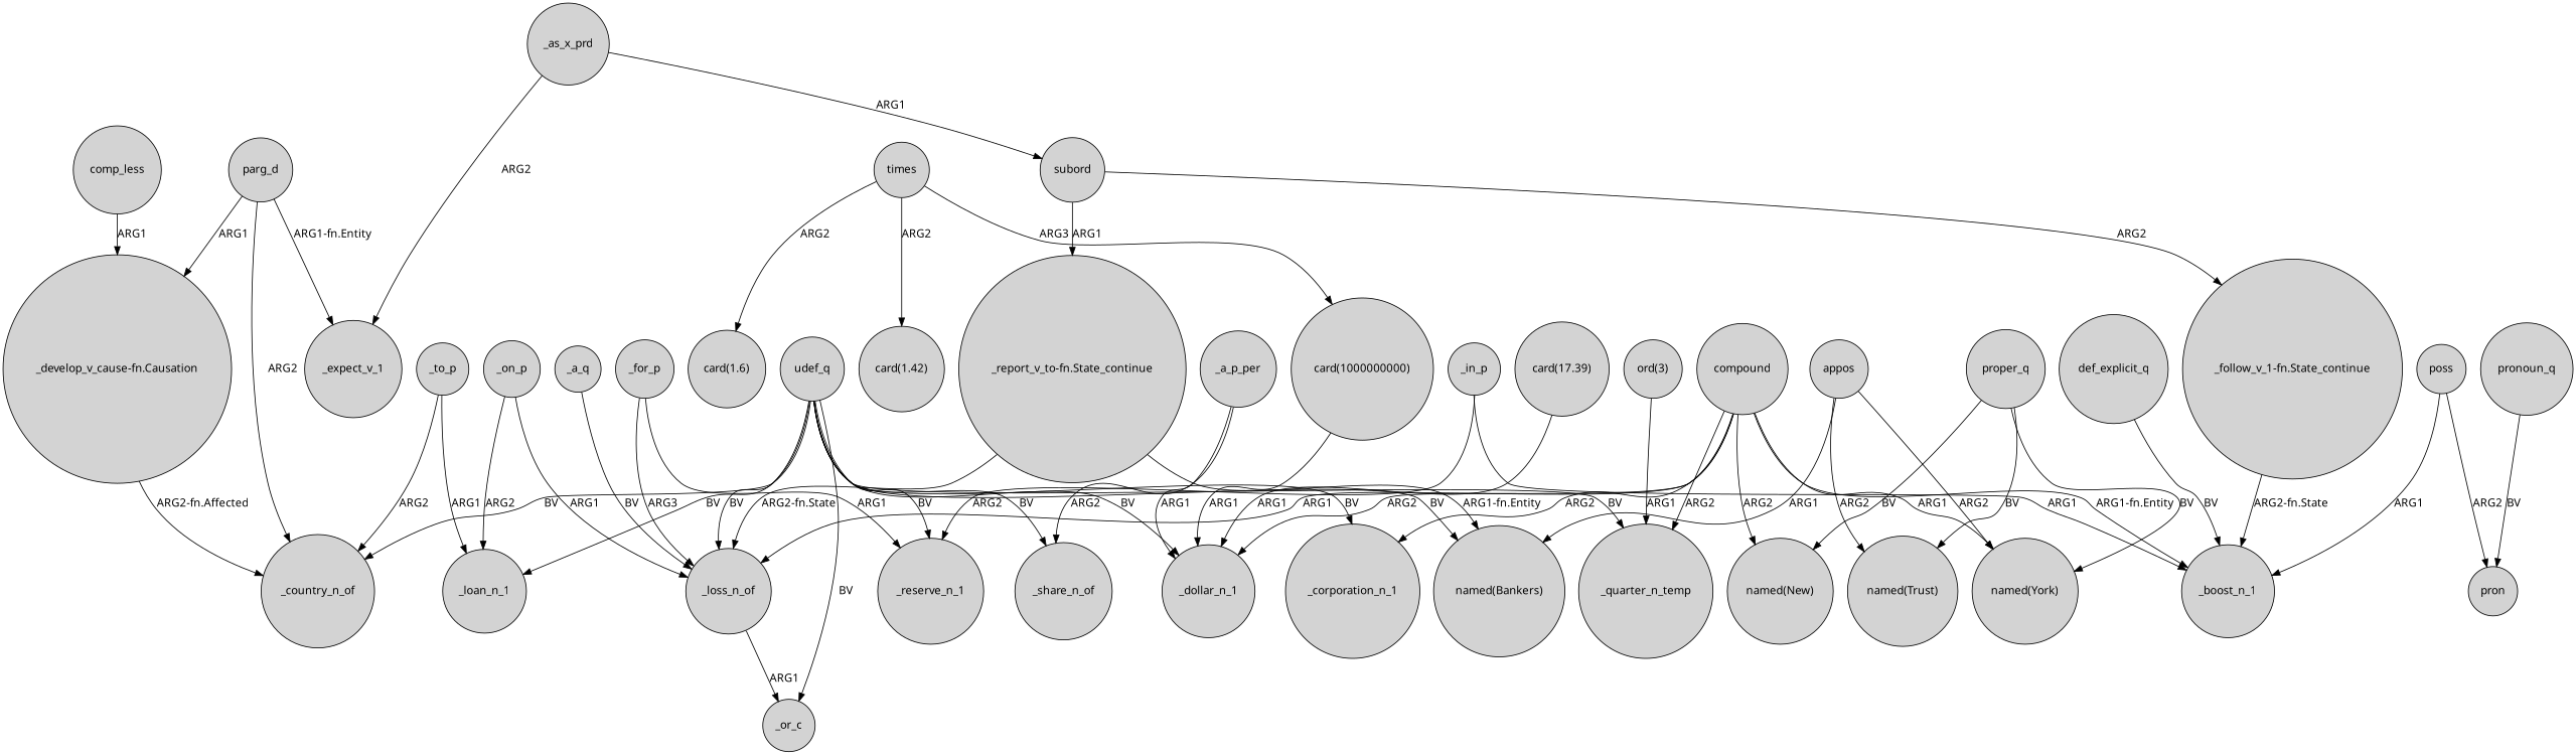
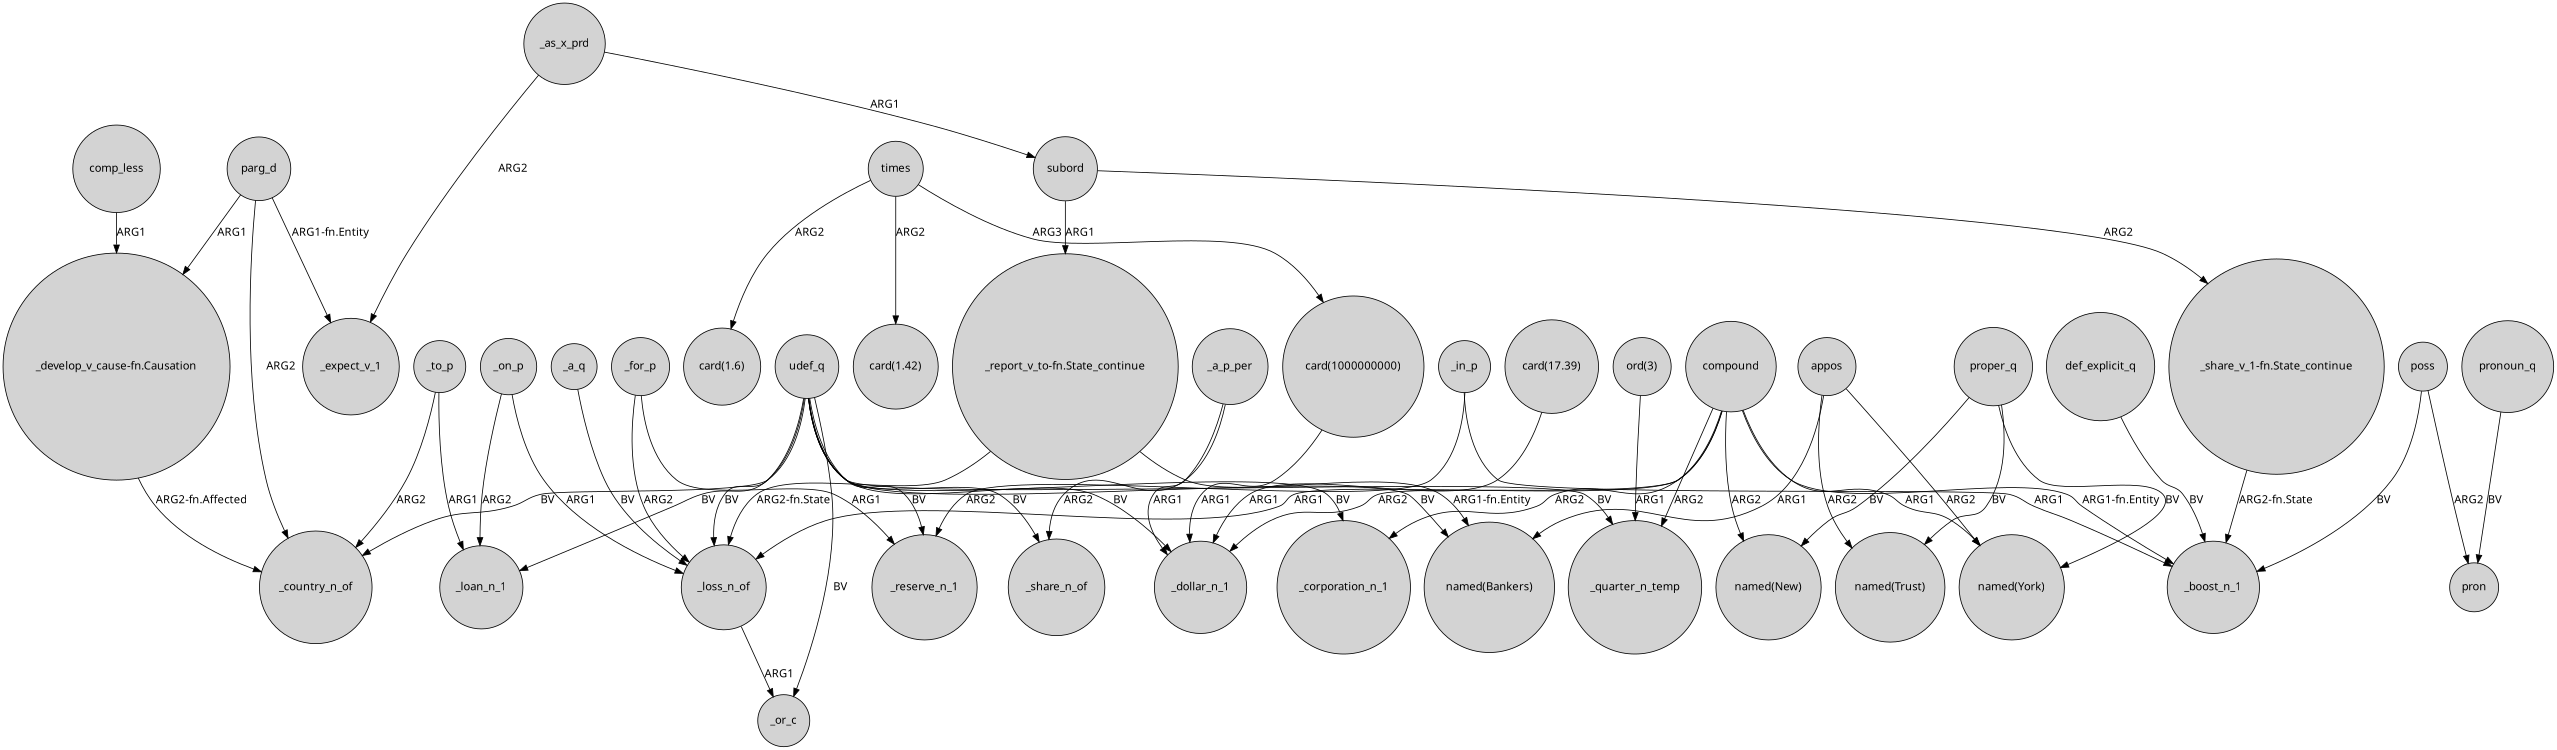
  digraph {
    fontname="Noto Sans"
    node [fontname="Noto Sans" shape=circle style=filled]
    edge [fontname="Noto Sans"]
    "card(1000000000)"
    _dollar_n_1
    _a_q
    _loss_n_of
    _or_c
    appos
    "named(Bankers)"
    "named(Trust)"
    "named(York)"
    udef_q
    _reserve_n_1
    _quarter_n_temp
    _loan_n_1
    _share_n_of
    _country_n_of
    _corporation_n_1
    proper_q
    "named(New)"
    "ord(3)"
    _to_p
    times
    "card(1.6)"
    "card(1.42)"
    _on_p
    compound
    _boost_n_1
    subord
    "_report_v_to-fn.State_continue"
-   "_follow_v_1-fn.State_continue"
+   "_follow_v_1-fn.State_continue" [label="_share_v_1-fn.State_continue"]
    "card(17.39)"
    _in_p
    parg_d
    "_develop_v_cause-fn.Causation"
    _expect_v_1
    _for_p
    pronoun_q
    pron
    comp_less
    poss
    _a_p_per
    _as_x_prd
    def_explicit_q
    "card(1000000000)" -> _dollar_n_1 [label=ARG1]
    _a_q -> _loss_n_of [label=BV]
    _loss_n_of -> _or_c [label=ARG1]
    appos -> "named(Bankers)" [label=ARG1]
    appos -> "named(Trust)" [label=ARG2]
    appos -> "named(York)" [label=ARG2]
    udef_q -> _dollar_n_1 [label=BV]
    udef_q -> _loss_n_of [label=BV]
    udef_q -> _or_c [label=BV]
    udef_q -> "named(Bankers)" [label=BV]
    udef_q -> _reserve_n_1 [label=BV]
    udef_q -> _quarter_n_temp [label=BV]
    udef_q -> _loan_n_1 [label=BV]
    udef_q -> _share_n_of [label=BV]
    udef_q -> _country_n_of [label=BV]
    udef_q -> _corporation_n_1 [label=BV]
    proper_q -> "named(Trust)" [label=BV]
    proper_q -> "named(York)" [label=BV]
    proper_q -> "named(New)" [label=BV]
    "ord(3)" -> _quarter_n_temp [label=ARG1]
    _to_p -> _loan_n_1 [label=ARG1]
    _to_p -> _country_n_of [label=ARG2]
    times -> "card(1000000000)" [label=ARG3]
    times -> "card(1.6)" [label=ARG2]
    times -> "card(1.42)" [label=ARG2]
    _on_p -> _loss_n_of [label=ARG1]
    _on_p -> _loan_n_1 [label=ARG2]
    compound -> _dollar_n_1 [label=ARG2]
    compound -> _loss_n_of [label=ARG1]
    compound -> "named(York)" [label=ARG1]
    compound -> _quarter_n_temp [label=ARG2]
    compound -> _corporation_n_1 [label=ARG2]
    compound -> "named(New)" [label=ARG2]
    compound -> _boost_n_1 [label="ARG1-fn.Entity"]
    subord -> "_report_v_to-fn.State_continue" [label=ARG1]
    subord -> "_follow_v_1-fn.State_continue" [label=ARG2]
    "_report_v_to-fn.State_continue" -> _loss_n_of [label="ARG2-fn.State"]
    "_report_v_to-fn.State_continue" -> "named(Bankers)" [label="ARG1-fn.Entity"]
    "_follow_v_1-fn.State_continue" -> _boost_n_1 [label="ARG2-fn.State"]
    "card(17.39)" -> _dollar_n_1 [label=ARG1]
    _in_p -> _reserve_n_1 [label=ARG2]
    _in_p -> _boost_n_1 [label=ARG1]
    parg_d -> _country_n_of [label=ARG2]
    parg_d -> "_develop_v_cause-fn.Causation" [label=ARG1]
    parg_d -> _expect_v_1 [label="ARG1-fn.Entity"]
    "_develop_v_cause-fn.Causation" -> _country_n_of [label="ARG2-fn.Affected"]
-   _for_p -> _loss_n_of [label=ARG3]
+   _for_p -> _loss_n_of [label=ARG2]
    _for_p -> _reserve_n_1 [label=ARG1]
    pronoun_q -> pron [label=BV]
    comp_less -> "_develop_v_cause-fn.Causation" [label=ARG1]
-   poss -> _boost_n_1 [label=ARG1]
+   poss -> _boost_n_1 [label=BV]
    poss -> pron [label=ARG2]
    _a_p_per -> _dollar_n_1 [label=ARG1]
    _a_p_per -> _share_n_of [label=ARG2]
    _as_x_prd -> subord [label=ARG1]
    _as_x_prd -> _expect_v_1 [label=ARG2]
    def_explicit_q -> _boost_n_1 [label=BV]
  }
